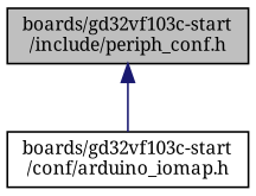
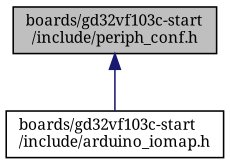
  digraph {
    fontname="Noto Serif"
    node [color=black fontname="Noto Serif" fontsize=10 shape=record style=filled]
    n1 [fillcolor=grey75 fontcolor=black height=0.2 label="boards/gd32vf103c-start\l/include/periph_conf.h" width=0.4]
-   n2 [fillcolor=white height=0.2 label="boards/gd32vf103c-start\l/conf/arduino_iomap.h" width=0.4]
+   n2 [fillcolor=white height=0.2 label="boards/gd32vf103c-start\l/include/arduino_iomap.h" width=0.4]
    n1 -> n2 [color=midnightblue dir=back fontname="Noto Serif" fontsize=10 labelfontname=Helvetica labelfontsize=10 style=solid]
  }
